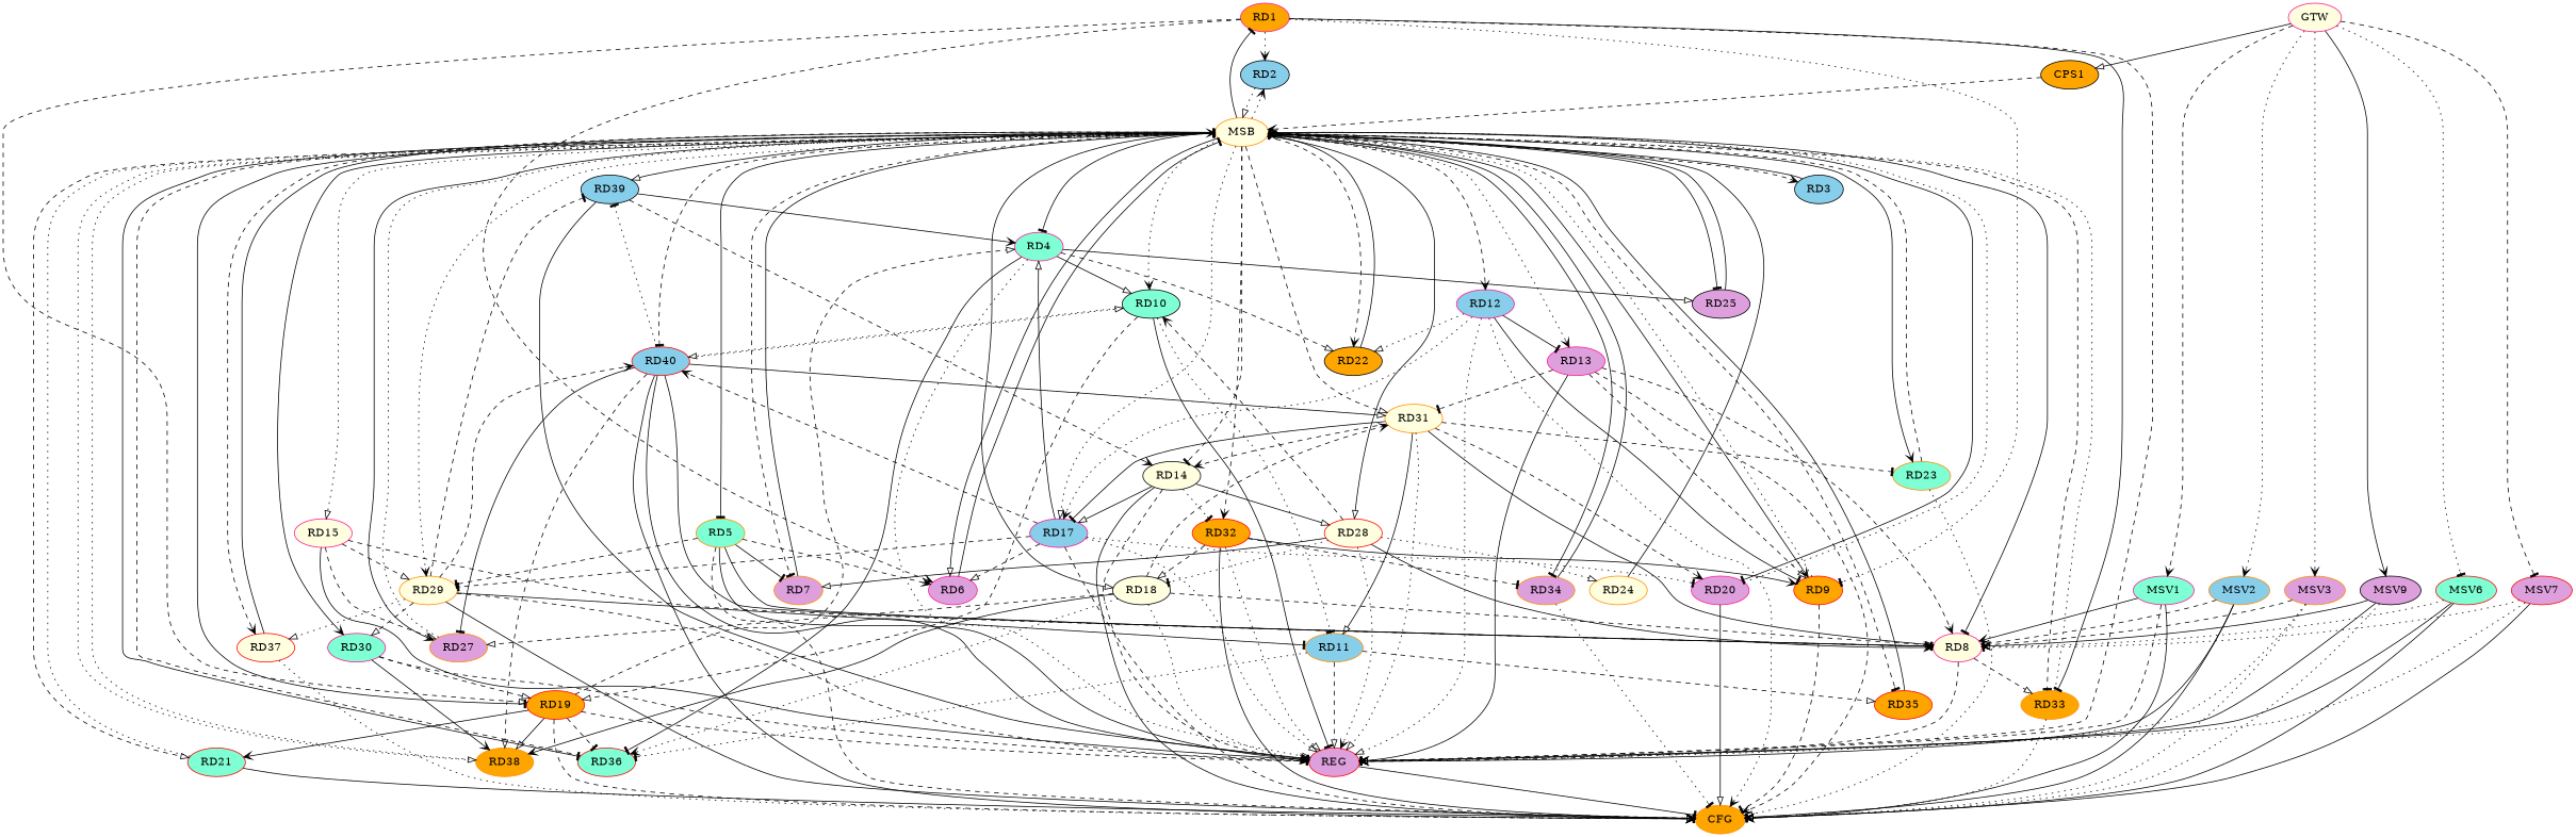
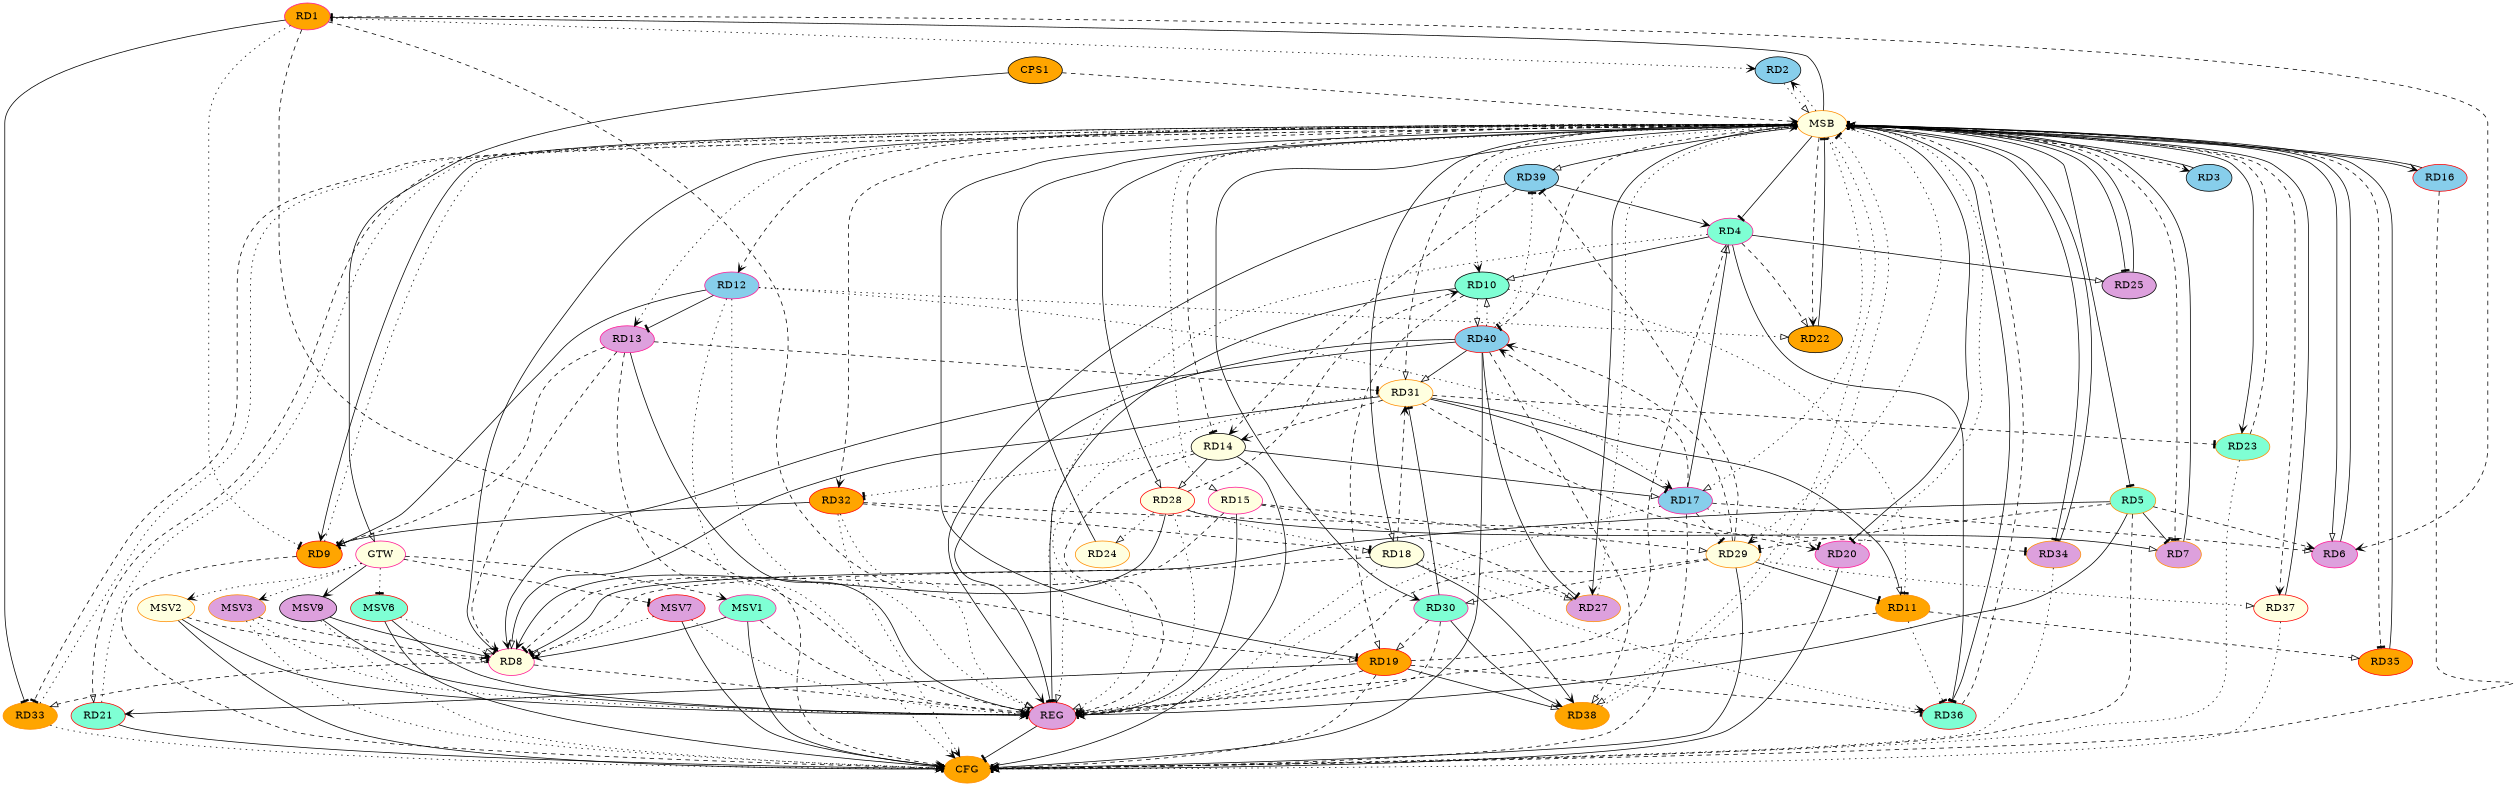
  strict digraph {
    node [color=darkorange fillcolor=plum style=filled]
    edge [arrowhead=tee style=solid]
    n1 [color=deeppink fillcolor=orange label=RD1]
    n2 [color=black fillcolor=skyblue label=RD2]
    n3 [color=deeppink label=RD6]
    n4 [color=red fillcolor=orange label=RD9]
    n5 [color=red fillcolor=orange label=RD19]
    n6 [fillcolor=orange label=RD33]
    n7 [color=red label=REG]
    n8 [fillcolor=lightyellow label=MSB]
    n9 [fillcolor=orange label=CFG]
    n10 [color=deeppink fillcolor=aquamarine label=RD4]
    n11 [color=red fillcolor=aquamarine label=RD36]
    n12 [fillcolor=orange label=RD38]
    n13 [color=red fillcolor=aquamarine label=RD21]
    n14 [color=black fillcolor=skyblue label=RD3]
    n15 [color=black fillcolor=aquamarine label=RD10]
    n16 [color=black fillcolor=orange label=RD22]
    n17 [color=black label=RD25]
    n18 [fillcolor=aquamarine label=RD5]
    n19 [label=RD7]
    n20 [color=deeppink fillcolor=lightyellow label=RD8]
    n21 [fillcolor=lightyellow label=RD29]
    n22 [color=red fillcolor=skyblue label=RD40]
    n23 [color=red fillcolor=orange label=RD35]
    n24 [color=deeppink fillcolor=skyblue label=RD12]
    n25 [color=deeppink label=RD13]
    n26 [color=deeppink fillcolor=skyblue label=RD17]
    n27 [fillcolor=lightyellow label=RD31]
    n28 [color=black fillcolor=lightyellow label=RD14]
    n29 [color=red fillcolor=lightyellow label=RD28]
    n30 [color=red fillcolor=orange label=RD32]
    n31 [color=deeppink fillcolor=lightyellow label=RD15]
    n32 [label=RD27]
+   n33 [color=red fillcolor=skyblue label=RD16]
    n34 [color=deeppink label=RD20]
    n35 [color=black fillcolor=lightyellow label=RD18]
    n36 [fillcolor=aquamarine label=RD23]
    n37 [color=deeppink fillcolor=aquamarine label=RD30]
    n38 [color=red fillcolor=lightyellow label=RD37]
    n39 [color=black fillcolor=skyblue label=RD39]
    n40 [label=RD34]
-   n41 [fillcolor=skyblue label=RD11]
+   n41 [fillcolor=orange label=RD11]
    n42 [fillcolor=lightyellow label=RD24]
    n43 [color=black fillcolor=orange label=CPS1]
    n44 [color=deeppink fillcolor=lightyellow label=GTW]
    n45 [color=deeppink fillcolor=aquamarine label=MSV1]
-   n46 [fillcolor=skyblue label=MSV2]
+   n46 [fillcolor=lightyellow label=MSV2]
    n47 [label=MSV3]
    n48 [color=black label=MSV9]
    n49 [color=red fillcolor=aquamarine label=MSV6]
    n50 [color=red label=MSV7]
    n1 -> n2 [arrowhead=vee style=dotted]
    n1 -> n3 [arrowhead=vee style=dashed]
    n1 -> n4 [style=dotted]
    n1 -> n5 [arrowhead=onormal style=dashed]
    n1 -> n6
    n1 -> n7 [style=dashed]
    n2 -> n8 [arrowhead=onormal style=dotted]
    n3 -> n8
    n4 -> n8 [style=dotted]
    n4 -> n9 [style=dashed]
    n5 -> n7 [style=dashed]
    n5 -> n9 [arrowhead=vee style=dashed]
    n5 -> n10 [arrowhead=onormal style=dashed]
    n5 -> n11 [style=dashed]
    n5 -> n12 [arrowhead=onormal]
    n5 -> n13 [arrowhead=vee]
    n6 -> n8 [style=dotted]
    n6 -> n9 [arrowhead=onormal style=dotted]
    n7 -> n9
    n8 -> n1
    n8 -> n2 [arrowhead=vee style=dotted]
    n8 -> n3 [arrowhead=onormal]
    n8 -> n4 [arrowhead=vee]
    n8 -> n5
    n8 -> n6 [style=dashed]
    n8 -> n10
    n8 -> n11
    n8 -> n12 [arrowhead=onormal style=dotted]
    n8 -> n13 [arrowhead=onormal style=dashed]
    n8 -> n14 [arrowhead=vee style=dashed]
    n8 -> n15 [arrowhead=vee style=dotted]
    n8 -> n16 [arrowhead=vee style=dashed]
    n8 -> n17
    n8 -> n18
    n8 -> n19 [style=dashed]
    n8 -> n20
    n8 -> n21 [arrowhead=vee style=dotted]
    n8 -> n22 [style=dashed]
    n8 -> n23 [style=dashed]
    n8 -> n24 [arrowhead=vee style=dashed]
    n8 -> n25 [arrowhead=vee style=dotted]
    n8 -> n26 [arrowhead=onormal style=dotted]
    n8 -> n27 [arrowhead=onormal style=dashed]
    n8 -> n28 [style=dashed]
    n8 -> n29 [arrowhead=onormal]
    n8 -> n30 [arrowhead=vee style=dashed]
    n8 -> n31 [arrowhead=onormal style=dotted]
    n8 -> n32 [arrowhead=vee]
+   n8 -> n33 [arrowhead=vee]
    n8 -> n34
    n8 -> n35 [arrowhead=onormal]
    n8 -> n36 [arrowhead=vee]
    n8 -> n37 [arrowhead=vee]
    n8 -> n38 [arrowhead=vee style=dashed]
    n8 -> n39 [arrowhead=onormal]
    n8 -> n40
    n10 -> n7 [arrowhead=onormal style=dotted]
    n10 -> n11
    n10 -> n15 [arrowhead=onormal]
    n10 -> n16 [arrowhead=onormal style=dashed]
    n10 -> n17 [arrowhead=onormal]
    n11 -> n8 [style=dashed]
    n12 -> n8 [style=dotted]
    n13 -> n8 [style=dotted]
    n13 -> n9 [arrowhead=vee]
    n14 -> n8 [arrowhead=onormal]
    n15 -> n5 [arrowhead=onormal style=dashed]
    n15 -> n7
    n15 -> n22 [arrowhead=onormal style=dotted]
    n15 -> n41 [style=dotted]
    n16 -> n8
    n17 -> n8 [arrowhead=onormal]
    n18 -> n3 [arrowhead=vee style=dashed]
    n18 -> n7
    n18 -> n9 [style=dashed]
    n18 -> n19
    n18 -> n20
    n18 -> n21 [style=dashed]
    n19 -> n8
    n20 -> n6 [arrowhead=onormal style=dashed]
    n20 -> n7 [arrowhead=onormal style=dashed]
    n21 -> n7 [arrowhead=onormal style=dashed]
    n21 -> n9 [arrowhead=vee]
    n21 -> n22 [arrowhead=vee style=dashed]
    n21 -> n37 [arrowhead=onormal style=dashed]
    n21 -> n38 [arrowhead=onormal style=dotted]
    n21 -> n39 [style=dashed]
    n21 -> n41
    n22 -> n7
    n22 -> n9 [arrowhead=vee]
    n22 -> n12 [arrowhead=onormal style=dashed]
    n22 -> n15 [arrowhead=onormal style=dotted]
    n22 -> n20 [arrowhead=vee]
    n22 -> n27 [arrowhead=onormal]
    n22 -> n32
    n22 -> n39 [style=dotted]
    n23 -> n8
    n24 -> n4
    n24 -> n7 [arrowhead=onormal style=dotted]
    n24 -> n9 [arrowhead=vee style=dotted]
    n24 -> n16 [arrowhead=onormal style=dotted]
    n24 -> n25
    n24 -> n26 [arrowhead=vee style=dotted]
    n25 -> n4 [arrowhead=onormal style=dashed]
    n25 -> n7 [arrowhead=onormal]
    n25 -> n9 [arrowhead=vee style=dashed]
    n25 -> n20 [arrowhead=vee style=dashed]
    n25 -> n27 [style=dashed]
    n26 -> n3 [arrowhead=onormal style=dashed]
    n26 -> n7 [arrowhead=onormal style=dotted]
    n26 -> n9 [style=dashed]
    n26 -> n10 [arrowhead=onormal]
    n26 -> n21 [style=dashed]
    n26 -> n22 [arrowhead=vee style=dashed]
    n26 -> n34 [style=dotted]
    n27 -> n7 [arrowhead=onormal style=dotted]
    n27 -> n20 [arrowhead=onormal]
    n27 -> n26
    n27 -> n28 [arrowhead=vee style=dashed]
    n27 -> n34 [arrowhead=vee style=dashed]
    n27 -> n36 [style=dashed]
    n27 -> n41 [arrowhead=onormal]
    n28 -> n7 [arrowhead=vee style=dashed]
    n28 -> n9 [arrowhead=onormal]
    n28 -> n26 [arrowhead=onormal]
    n28 -> n29 [arrowhead=onormal]
    n28 -> n30 [style=dotted]
    n29 -> n7 [arrowhead=vee style=dotted]
    n29 -> n15 [arrowhead=vee style=dashed]
    n29 -> n19 [arrowhead=onormal]
    n29 -> n20 [arrowhead=vee]
    n29 -> n35 [style=dotted]
    n29 -> n42 [arrowhead=onormal style=dotted]
    n30 -> n4 [arrowhead=vee]
    n30 -> n7 [arrowhead=onormal style=dotted]
-   n30 -> n9 [arrowhead=vee]
+   n30 -> n9 [arrowhead=vee style=dotted]
    n30 -> n35 [arrowhead=onormal style=dashed]
    n30 -> n40 [style=dashed]
    n31 -> n7 [arrowhead=vee]
    n31 -> n20 [style=dashed]
    n31 -> n21 [arrowhead=onormal style=dashed]
    n31 -> n32 [arrowhead=onormal style=dashed]
    n32 -> n8 [arrowhead=vee style=dotted]
+   n33 -> n8
+   n33 -> n9 [style=dashed]
    n34 -> n8 [style=dotted]
    n34 -> n9 [arrowhead=onormal]
    n35 -> n7 [arrowhead=onormal style=dotted]
    n35 -> n11 [arrowhead=vee style=dotted]
    n35 -> n12 [arrowhead=vee]
    n35 -> n20 [arrowhead=onormal style=dashed]
    n35 -> n27 [arrowhead=vee style=dashed]
-   n35 -> n32 [arrowhead=onormal style=dashed]
+   n35 -> n32 [arrowhead=onormal style=dotted]
    n36 -> n8 [arrowhead=vee style=dashed]
    n36 -> n9 [arrowhead=onormal style=dotted]
    n37 -> n5 [arrowhead=onormal style=dashed]
    n37 -> n7 [arrowhead=onormal style=dashed]
    n37 -> n12 [arrowhead=vee]
+   n37 -> n27
    n38 -> n8
    n38 -> n9 [arrowhead=onormal style=dotted]
    n39 -> n7 [arrowhead=vee]
    n39 -> n10 [arrowhead=vee]
    n39 -> n28 [arrowhead=vee style=dashed]
    n40 -> n8 [arrowhead=vee]
    n40 -> n9 [style=dotted]
    n41 -> n7 [arrowhead=onormal style=dashed]
    n41 -> n11 [style=dotted]
    n41 -> n23 [arrowhead=onormal style=dashed]
    n42 -> n8
    n43 -> n8 [arrowhead=vee style=dashed]
-   n44 -> n43 [arrowhead=onormal]
+   n43 -> n44 [arrowhead=onormal]
    n44 -> n45 [arrowhead=vee style=dashed]
    n44 -> n46 [arrowhead=vee style=dotted]
    n44 -> n47 [arrowhead=vee style=dotted]
    n44 -> n48 [arrowhead=vee]
    n44 -> n49 [style=dotted]
    n44 -> n50 [style=dashed]
    n45 -> n7 [arrowhead=vee style=dashed]
    n45 -> n9 [arrowhead=vee]
    n45 -> n20 [arrowhead=vee]
    n46 -> n7 [arrowhead=vee]
    n46 -> n9 [arrowhead=onormal]
    n46 -> n20 [arrowhead=onormal style=dashed]
    n47 -> n7 [style=dotted]
    n47 -> n9 [style=dotted]
    n47 -> n20 [style=dashed]
    n48 -> n7
    n48 -> n9 [style=dotted]
    n48 -> n20 [arrowhead=vee]
    n49 -> n7 [arrowhead=vee]
    n49 -> n9 [arrowhead=vee]
    n49 -> n20 [arrowhead=onormal style=dotted]
    n50 -> n7 [arrowhead=onormal style=dotted]
    n50 -> n9 [arrowhead=onormal]
    n50 -> n20 [style=dotted]
  }
